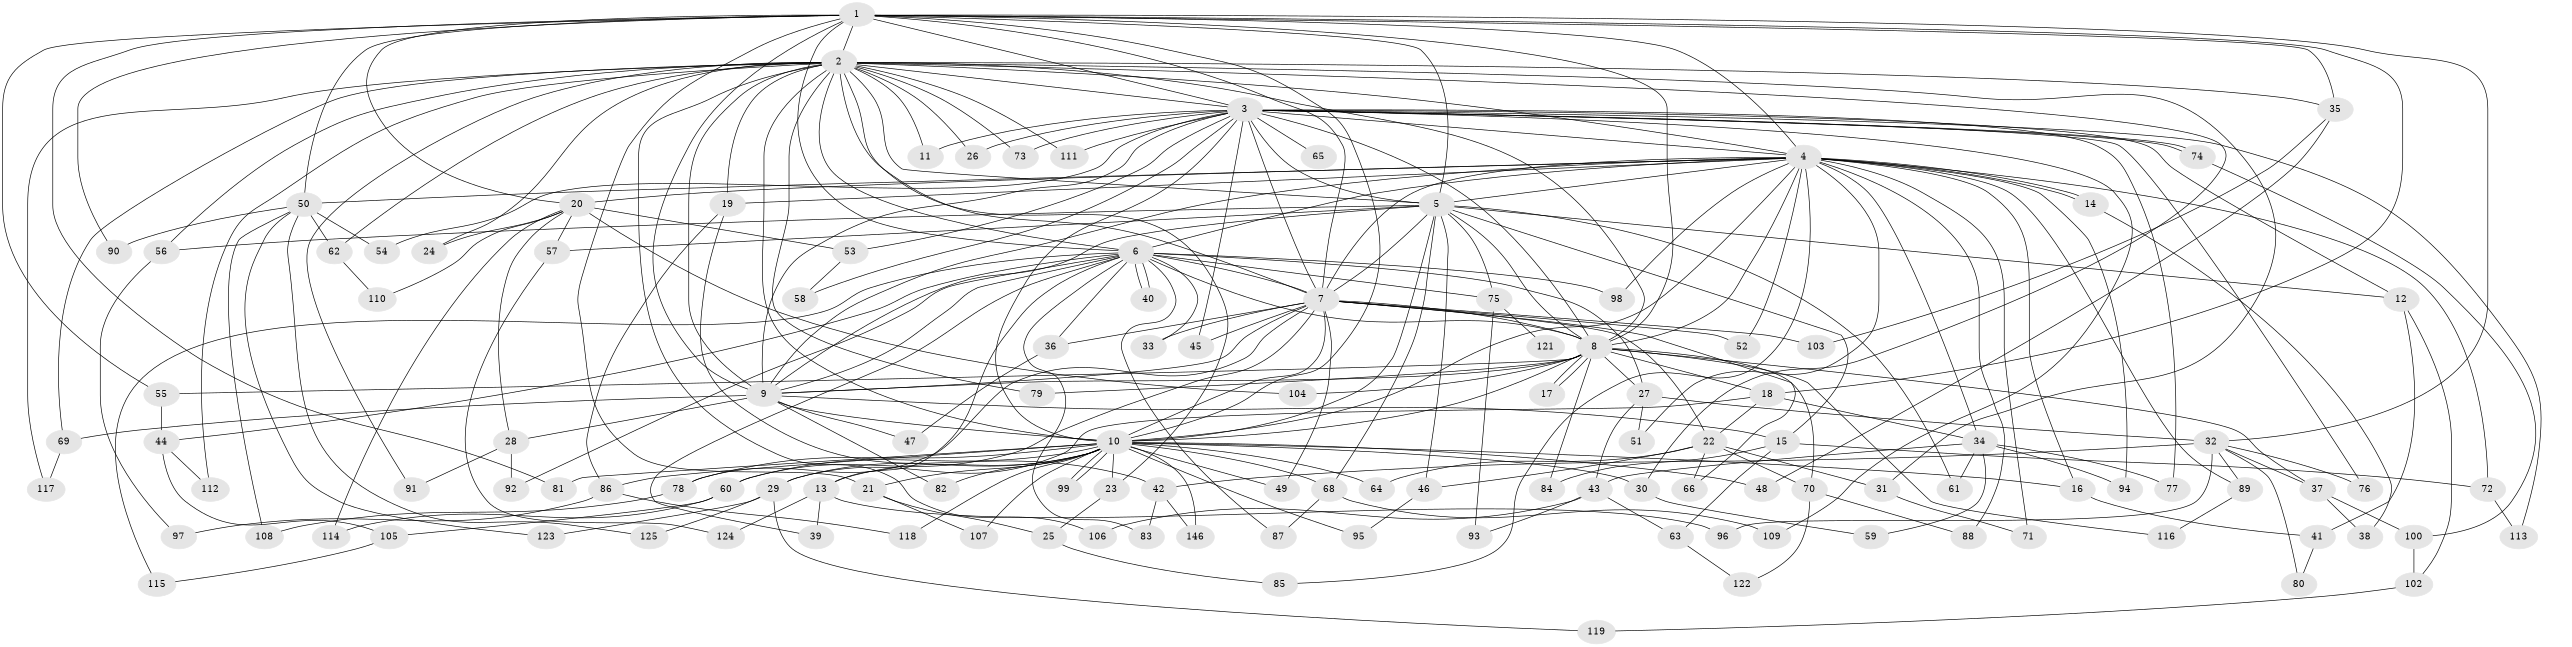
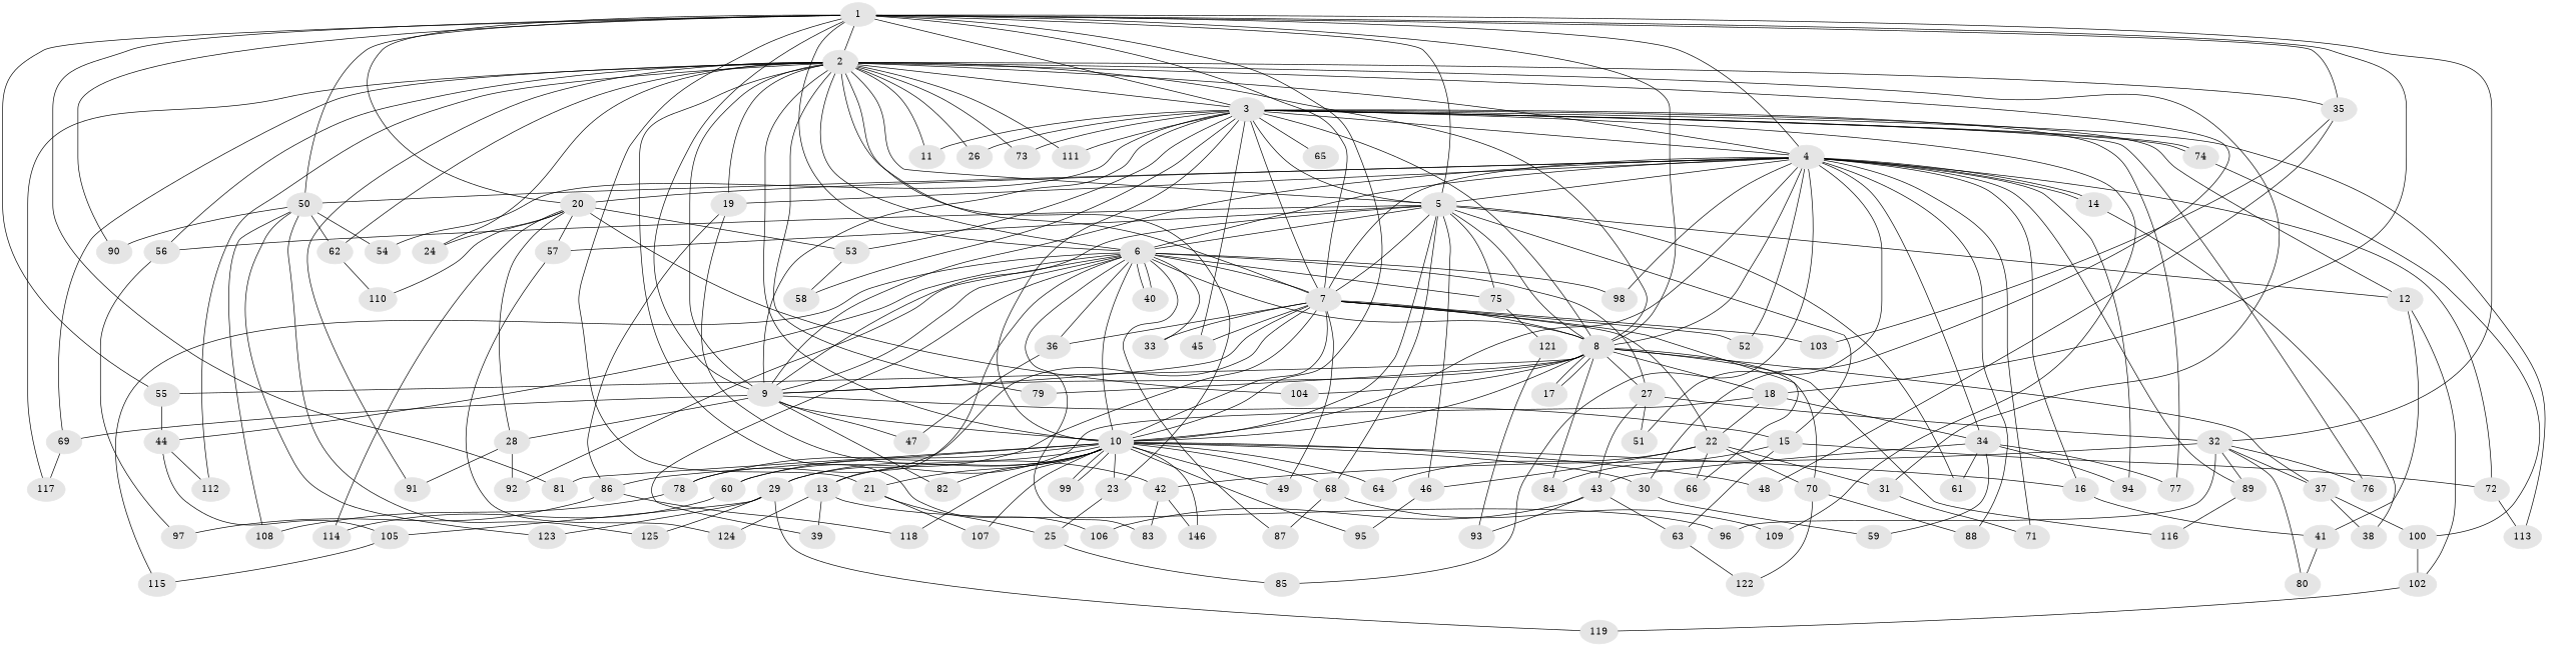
  graph {
    node [color=gray90 style=filled]
    1
    2
    3
    4
    5
    6
    7
    8
    9
    10
    18
    20
    21
    32
    35
    50
    55
    81
    90
    11
    19
    23
    24
    26
    30
    31
    56
    62
    69
    73
    79
    91
    106
    111
    112
    117
    12
    45
    53
    54
    58
    65
    74
    76
    77
    109
    113
    14
    16
    34
    51
    52
    71
    72
    85
    88
    89
    94
    98
    15
    46
    57
    61
    68
    75
    13
    27
    33
    36
    39
    40
    44
    83
    87
    92
    115
    22
    49
    60
    66
    78
    103
    17
    37
    70
    84
    104
    116
    28
    47
    82
    29
    48
    64
    86
    95
    99
    107
    118
    n100 [label=146]
    110
    114
    25
    96
    42
    80
    123
    125
    108
    59
    97
    41
    102
    100
    38
    43
    63
    124
    93
    121
    105
    122
    119
    1 -- 2
    1 -- 3
    1 -- 4
    1 -- 5
    1 -- 6
    1 -- 7
    1 -- 8
    1 -- 9
    1 -- 10
    1 -- 18
    1 -- 20
    1 -- 21
    1 -- 32
    1 -- 35
    1 -- 50
    1 -- 55
    1 -- 81
    1 -- 90
    2 -- 3
    2 -- 4
    2 -- 5
    2 -- 6
    2 -- 7
    2 -- 8
    2 -- 9
    2 -- 10
    2 -- 35
    2 -- 11
    2 -- 19
    2 -- 23
    2 -- 24
    2 -- 26
    2 -- 30
    2 -- 31
    2 -- 56
    2 -- 62
    2 -- 69
    2 -- 73
    2 -- 79
    2 -- 91
    2 -- 106
    2 -- 111
    2 -- 112
    2 -- 117
    3 -- 4
    3 -- 5
    3 -- 7
    3 -- 8
    3 -- 9
    3 -- 10
    3 -- 11
    3 -- 26
    3 -- 73
    3 -- 111
    3 -- 12
    3 -- 45
    3 -- 53
    3 -- 54
    3 -- 58
    3 -- 65
    3 -- 74
    3 -- 74
    3 -- 76
    3 -- 77
    3 -- 109
    3 -- 113
    4 -- 5
    4 -- 6
    4 -- 7
    4 -- 8
    4 -- 9
    4 -- 10
    4 -- 20
    4 -- 50
    4 -- 19
    4 -- 14
    4 -- 14
    4 -- 16
    4 -- 34
    4 -- 51
    4 -- 52
    4 -- 71
    4 -- 72
    4 -- 85
    4 -- 88
    4 -- 89
    4 -- 94
    4 -- 98
+   5 -- 6
    5 -- 7
    5 -- 8
    5 -- 9
    5 -- 10
    5 -- 56
    5 -- 12
    5 -- 15
    5 -- 46
    5 -- 57
    5 -- 61
    5 -- 68
    5 -- 75
    6 -- 7
    6 -- 8
    6 -- 9
+   6 -- 10
    6 -- 98
    6 -- 75
    6 -- 13
    6 -- 27
    6 -- 33
    6 -- 36
    6 -- 39
    6 -- 40
    6 -- 40
    6 -- 44
    6 -- 83
    6 -- 87
    6 -- 92
    6 -- 115
    7 -- 8
    7 -- 9
    7 -- 10
    7 -- 45
    7 -- 52
    7 -- 33
    7 -- 36
    7 -- 22
    7 -- 49
    7 -- 60
    7 -- 66
    7 -- 78
    7 -- 103
    8 -- 9
    8 -- 10
    8 -- 18
    8 -- 55
    8 -- 79
    8 -- 27
    8 -- 17
    8 -- 17
    8 -- 37
    8 -- 70
    8 -- 84
    8 -- 104
    8 -- 116
    9 -- 10
    9 -- 69
    9 -- 15
    9 -- 28
    9 -- 47
    9 -- 82
    10 -- 21
    10 -- 81
    10 -- 23
    10 -- 30
    10 -- 16
    10 -- 68
    10 -- 13
    10 -- 49
    10 -- 60
    10 -- 78
    10 -- 82
    10 -- 29
    10 -- 48
    10 -- 64
    10 -- 86
    10 -- 95
    10 -- 99
    10 -- 99
    10 -- 107
    10 -- 118
    10 -- n100
    18 -- 34
    18 -- 22
    18 -- 29
    20 -- 24
    20 -- 53
    20 -- 57
    20 -- 104
    20 -- 28
    20 -- 110
    20 -- 114
    21 -- 107
    21 -- 25
    32 -- 76
    32 -- 89
    32 -- 37
    32 -- 96
    32 -- 42
    32 -- 80
    35 -- 103
    35 -- 48
    50 -- 90
    50 -- 62
    50 -- 54
    50 -- 123
    50 -- 125
    50 -- 108
    55 -- 44
    19 -- 86
    19 -- 42
    23 -- 25
    30 -- 59
    31 -- 71
    56 -- 97
    62 -- 110
    69 -- 117
    12 -- 41
    12 -- 102
    53 -- 58
    74 -- 100
    14 -- 38
    16 -- 41
    34 -- 77
    34 -- 94
    34 -- 61
    34 -- 59
    34 -- 43
    72 -- 113
    89 -- 116
    15 -- 72
    15 -- 84
    15 -- 63
    46 -- 95
    57 -- 124
    68 -- 109
    68 -- 87
-   75 -- 93
+   121 -- 93
    75 -- 121
    13 -- 39
    13 -- 96
    13 -- 124
    27 -- 32
    27 -- 51
    27 -- 43
    36 -- 47
    44 -- 112
    44 -- 105
    22 -- 31
    22 -- 46
    22 -- 66
    22 -- 70
    22 -- 64
    60 -- 114
    78 -- 108
    37 -- 100
    37 -- 38
    70 -- 88
    70 -- 122
    28 -- 91
    28 -- 92
    29 -- 123
    29 -- 125
-   60 -- 105
+   29 -- 105
    29 -- 119
    86 -- 118
    86 -- 97
    25 -- 85
    42 -- 83
    42 -- n100
    41 -- 80
    102 -- 119
    100 -- 102
    43 -- 106
    43 -- 63
    43 -- 93
    63 -- 122
    105 -- 115
  }
